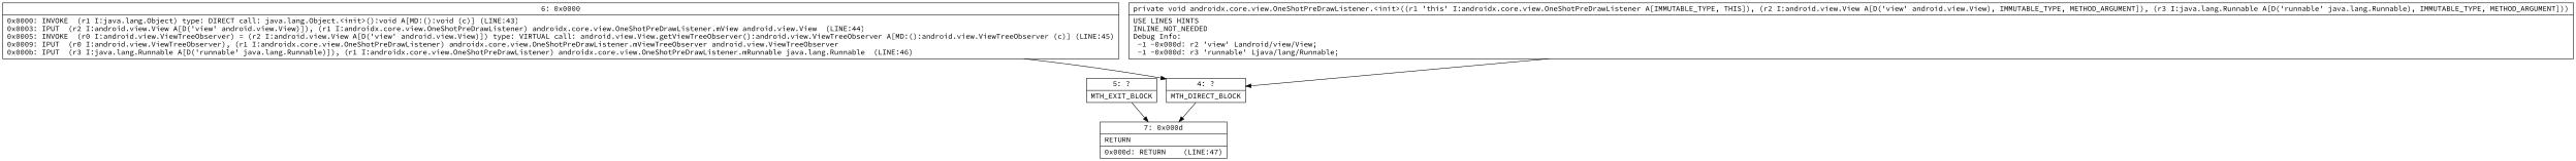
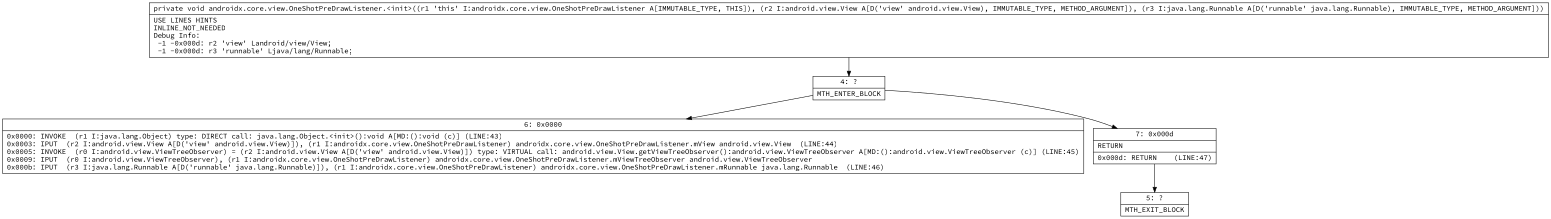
  digraph {
    fontname="Source Code Pro"
    node [fontname="Source Code Pro" shape=record]
    edge [fontname="Source Code Pro"]
-   n1 [label="{4\:\ ?|MTH_DIRECT_BLOCK\l}"]
+   n1 [label="{4\:\ ?|MTH_ENTER_BLOCK\l}"]
    n2 [label="{6\:\ 0x0000|0x0000: INVOKE  (r1 I:java.lang.Object) type: DIRECT call: java.lang.Object.\<init\>():void A[MD:():void (c)] (LINE:43)\l0x0003: IPUT  (r2 I:android.view.View A[D('view' android.view.View)]), (r1 I:androidx.core.view.OneShotPreDrawListener) androidx.core.view.OneShotPreDrawListener.mView android.view.View  (LINE:44)\l0x0005: INVOKE  (r0 I:android.view.ViewTreeObserver) = (r2 I:android.view.View A[D('view' android.view.View)]) type: VIRTUAL call: android.view.View.getViewTreeObserver():android.view.ViewTreeObserver A[MD:():android.view.ViewTreeObserver (c)] (LINE:45)\l0x0009: IPUT  (r0 I:android.view.ViewTreeObserver), (r1 I:androidx.core.view.OneShotPreDrawListener) androidx.core.view.OneShotPreDrawListener.mViewTreeObserver android.view.ViewTreeObserver \l0x000b: IPUT  (r3 I:java.lang.Runnable A[D('runnable' java.lang.Runnable)]), (r1 I:androidx.core.view.OneShotPreDrawListener) androidx.core.view.OneShotPreDrawListener.mRunnable java.lang.Runnable  (LINE:46)\l}"]
    n3 [label="{7\:\ 0x000d|RETURN\l|0x000d: RETURN    (LINE:47)\l}"]
    n4 [label="{5\:\ ?|MTH_EXIT_BLOCK\l}"]
    n5 [label="{private void androidx.core.view.OneShotPreDrawListener.\<init\>((r1 'this' I:androidx.core.view.OneShotPreDrawListener A[IMMUTABLE_TYPE, THIS]), (r2 I:android.view.View A[D('view' android.view.View), IMMUTABLE_TYPE, METHOD_ARGUMENT]), (r3 I:java.lang.Runnable A[D('runnable' java.lang.Runnable), IMMUTABLE_TYPE, METHOD_ARGUMENT]))  | USE_LINES_HINTS\lINLINE_NOT_NEEDED\lDebug Info:\l  \-1 \-0x000d: r2 'view' Landroid\/view\/View;\l  \-1 \-0x000d: r3 'runnable' Ljava\/lang\/Runnable;\l}"]
-   n2 -> n1
+   n1 -> n2
    n1 -> n3
-   n4 -> n3
+   n3 -> n4
    n5 -> n1
  }
